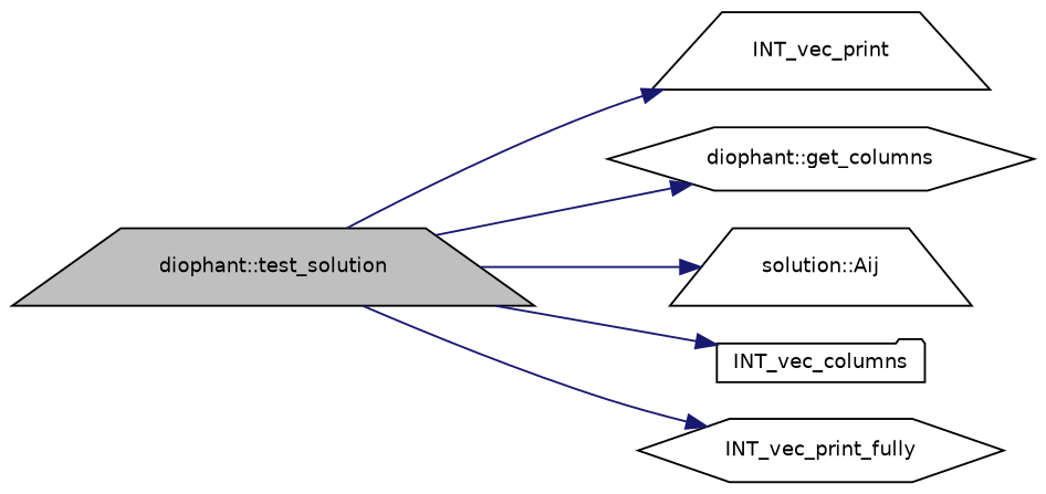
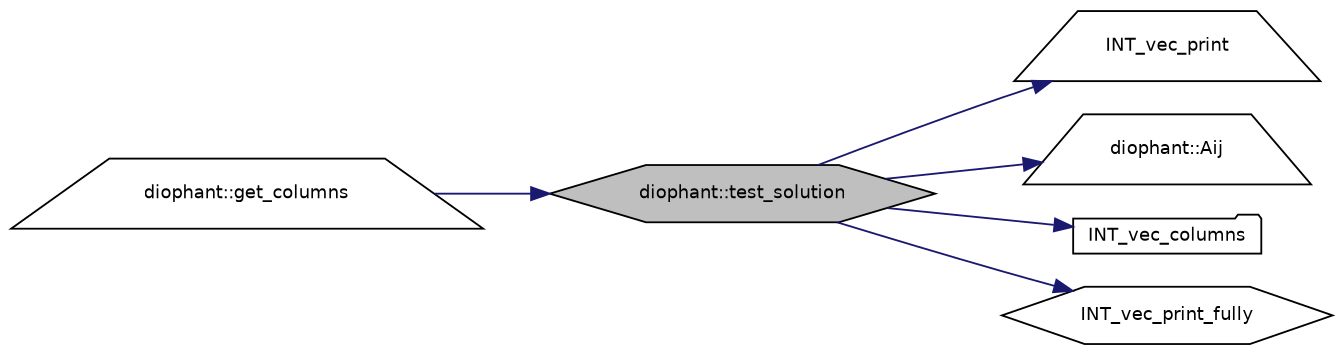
  digraph {
    rankdir=LR
    node [color=black fillcolor=white fontname=Helvetica fontsize=10 shape=trapezium style=filled]
    edge [color=midnightblue fontname=Helvetica fontsize=10 labelfontname=Helvetica labelfontsize=10 style=solid]
-   n1 [fillcolor=grey75 fontcolor=black height=0.2 label="diophant::test_solution" width=0.4]
+   n1 [fillcolor=grey75 fontcolor=black height=0.2 label="diophant::test_solution" shape=hexagon width=0.4]
    n2 [height=0.2 label=INT_vec_print width=0.4]
-   n3 [height=0.2 label="diophant::get_columns" shape=hexagon width=0.4]
-   n4 [height=0.2 label="solution::Aij" width=0.4]
+   n3 [height=0.2 label="diophant::get_columns" width=0.4]
+   n4 [height=0.2 label="diophant::Aij" width=0.4]
    n5 [height=0.2 label=INT_vec_columns shape=folder width=0.4]
    n6 [height=0.2 label=INT_vec_print_fully shape=hexagon width=0.4]
    n1 -> n2
-   n1 -> n3
+   n3 -> n1
    n1 -> n4
    n1 -> n5
    n1 -> n6
  }
